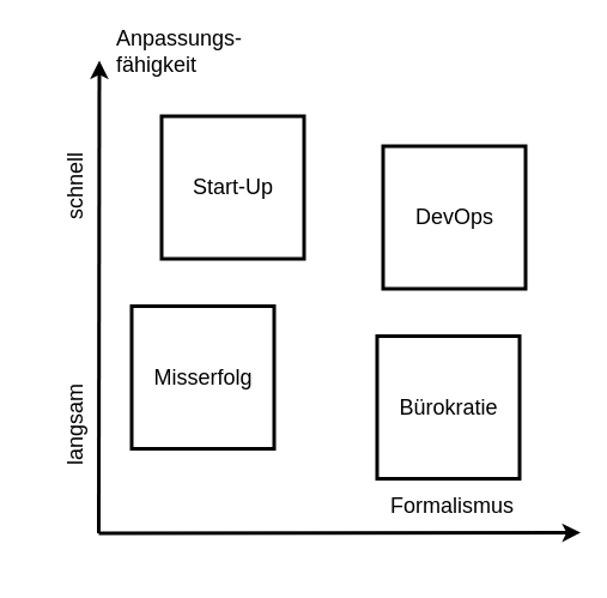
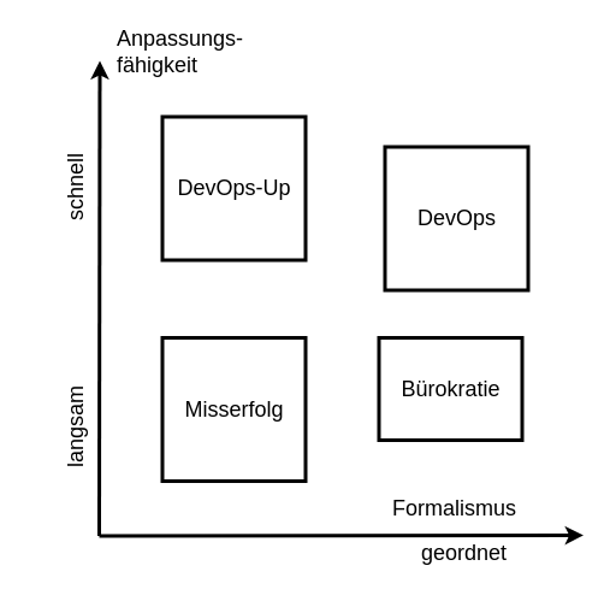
  <mxCell id="0" />
  <mxCell id="1" parent="0" />
  <mxCell id="2" value="" style="edgeStyle=none;html=1;fontColor=#000000;strokeWidth=3;strokeColor=#000000;" parent="1" edge="1"><mxGeometry width="100" height="100" relative="1" as="geometry"><mxPoint x="52" y="444.5" as="sourcePoint" /><mxPoint x="52.5" y="50" as="targetPoint" /></mxGeometry></mxCell>
  <mxCell id="3" value="" style="edgeStyle=none;html=1;fontColor=#000000;strokeWidth=3;strokeColor=#000000;" parent="1" edge="1"><mxGeometry width="100" height="100" relative="1" as="geometry"><mxPoint x="52" y="444.5" as="sourcePoint" /><mxPoint x="454.5" y="444" as="targetPoint" /></mxGeometry></mxCell>
  <mxCell id="4" value="Formalismus" style="text;spacingTop=-5;html=1;fontSize=18;fontStyle=0;points=[];strokeColor=none;" parent="1" vertex="1"><mxGeometry x="293.5" y="410" width="80" height="20" as="geometry" /></mxCell>
+ <mxCell id="5" value="geordnet" style="text;spacingTop=-5;align=center;verticalAlign=middle;fontStyle=0;html=1;fontSize=18;points=[];strokeColor=none;" parent="1" vertex="1"><mxGeometry x="294.5" y="446.5" width="120" height="30" as="geometry" /></mxCell>
  <mxCell id="6" value="&lt;div&gt;Anpassungs-&lt;br&gt;fähigkeit&lt;/div&gt;" style="text;spacingTop=-5;html=1;fontSize=18;fontStyle=0;points=[]" parent="1" vertex="1"><mxGeometry x="64.5" y="20" width="80" height="20" as="geometry" /></mxCell>
  <mxCell id="7" value="langsam" style="text;spacingTop=-5;align=center;verticalAlign=middle;fontStyle=0;html=1;fontSize=18;points=[];rotation=-90;" parent="1" vertex="1"><mxGeometry x="20" y="290" width="30" height="130.0" as="geometry" /></mxCell>
  <mxCell id="8" value="schnell" style="text;spacingTop=-5;align=center;verticalAlign=middle;fontStyle=0;html=1;fontSize=18;points=[];rotation=-90;" parent="1" vertex="1"><mxGeometry x="20" y="91" width="30" height="130.0" as="geometry" /></mxCell>
- <mxCell id="9" value="&lt;font style=&quot;font-size: 18px&quot;&gt;Start-Up&lt;/font&gt;" style="whiteSpace=wrap;html=1;aspect=fixed;strokeWidth=3;" vertex="1" parent="1"><mxGeometry x="104.5" y="96.5" width="119" height="119" as="geometry" /></mxCell>
- <mxCell id="10" value="&lt;font style=&quot;font-size: 18px&quot;&gt;Misserfolg&lt;/font&gt;" style="whiteSpace=wrap;html=1;aspect=fixed;strokeWidth=3;" vertex="1" parent="1"><mxGeometry x="79.5" y="255" width="119" height="119" as="geometry" /></mxCell>
+ <mxCell id="9" value="&lt;font style=&quot;font-size: 18px&quot;&gt;DevOps-Up&lt;/font&gt;" style="whiteSpace=wrap;html=1;aspect=fixed;strokeWidth=3;" vertex="1" parent="1"><mxGeometry x="104.5" y="96.5" width="119" height="119" as="geometry" /></mxCell>
+ <mxCell id="10" value="&lt;font style=&quot;font-size: 18px&quot;&gt;Misserfolg&lt;/font&gt;" style="whiteSpace=wrap;html=1;aspect=fixed;strokeWidth=3;" vertex="1" parent="1"><mxGeometry x="104.5" y="280" width="119" height="119" as="geometry" /></mxCell>
  <mxCell id="11" value="&lt;font style=&quot;font-size: 18px&quot;&gt;DevOps&lt;/font&gt;" style="whiteSpace=wrap;html=1;aspect=fixed;strokeWidth=3;" vertex="1" parent="1"><mxGeometry x="289.5" y="121.5" width="119" height="119" as="geometry" /></mxCell>
- <mxCell id="12" value="&lt;font style=&quot;font-size: 18px&quot;&gt;Bürokratie&lt;/font&gt;" style="whiteSpace=wrap;html=1;aspect=fixed;strokeWidth=3;" vertex="1" parent="1"><mxGeometry x="284.5" y="280" width="119" height="119" as="geometry" /></mxCell>
+ <mxCell id="12" value="&lt;font style=&quot;font-size: 18px&quot;&gt;Bürokratie&lt;/font&gt;" style="whiteSpace=wrap;html=1;aspect=fixed;strokeWidth=3;" vertex="1" parent="1"><mxGeometry x="284.5" y="280" width="119" height="85" as="geometry" /></mxCell>
